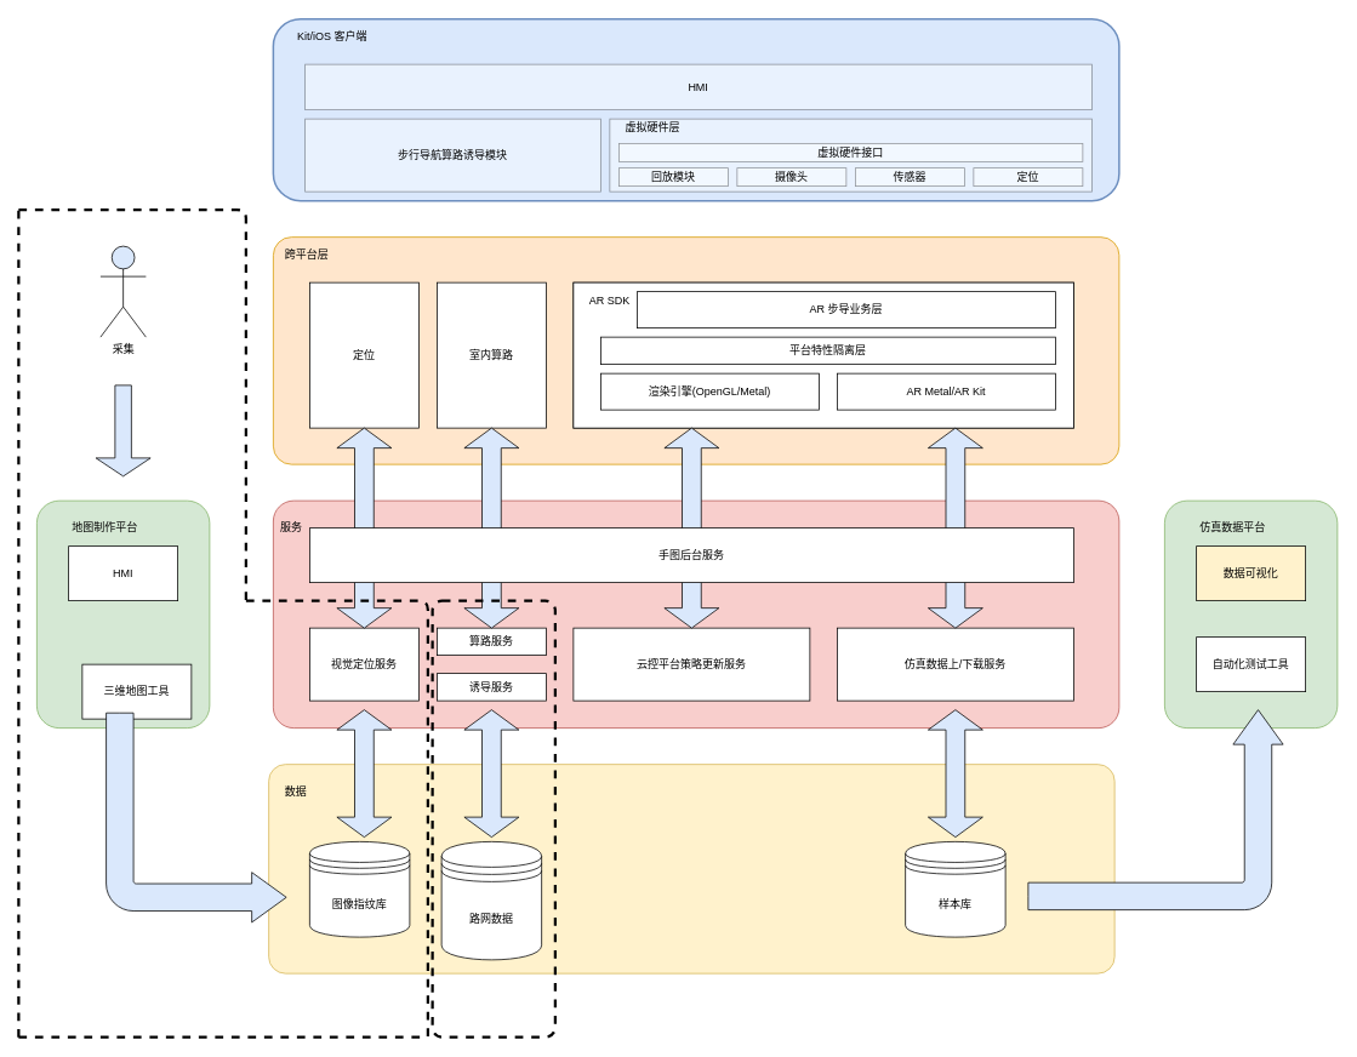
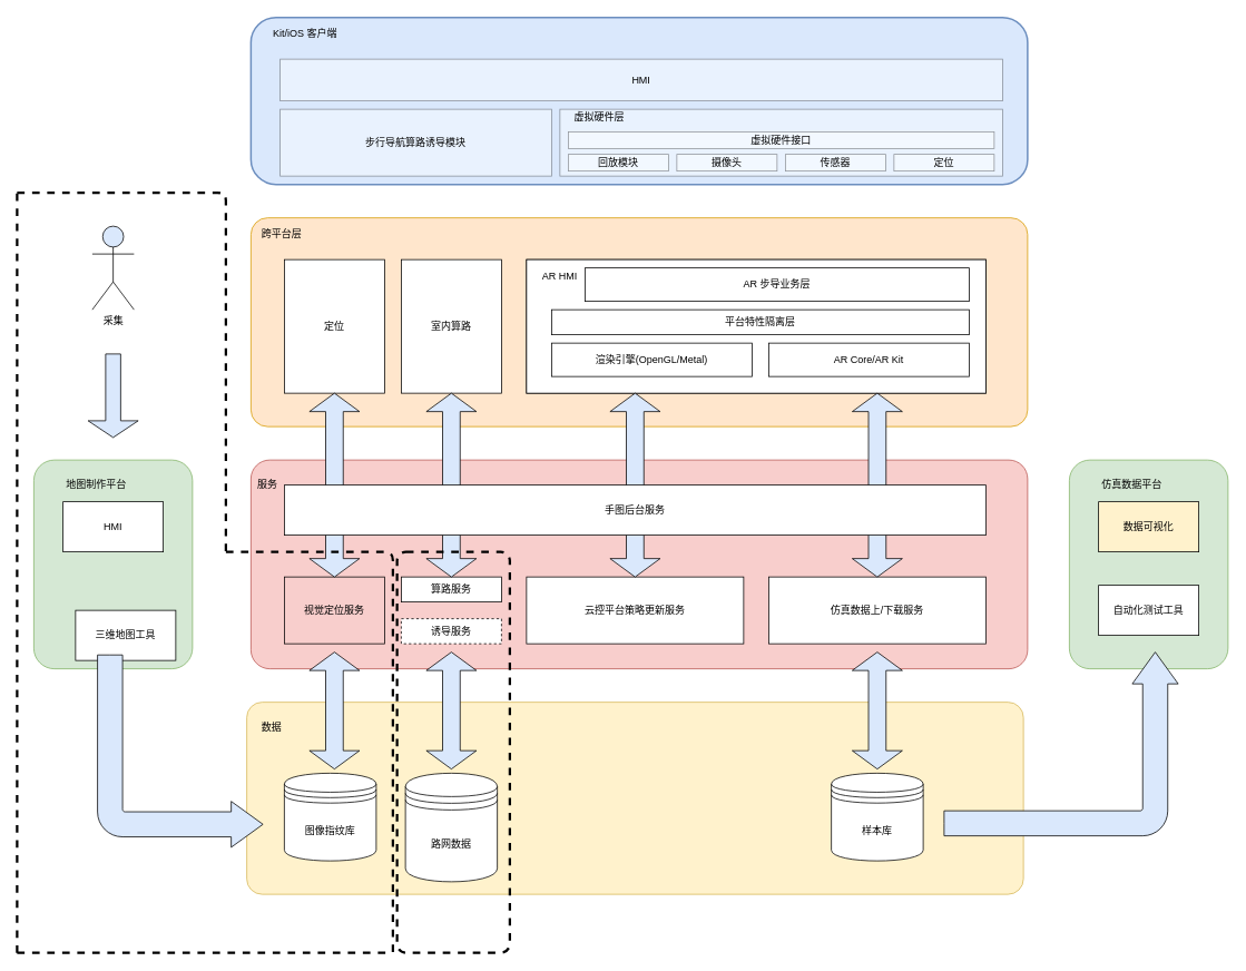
  <mxCell id="0" />
  <mxCell id="1" parent="0" />
  <mxCell id="2" value="" style="rounded=1;whiteSpace=wrap;html=1;fillColor=#ffe6cc;strokeColor=#d79b00;arcSize=8;" parent="1" vertex="1"><mxGeometry x="300" y="260" width="930" height="250" as="geometry" /></mxCell>
  <mxCell id="3" value="定位" style="rounded=0;whiteSpace=wrap;html=1;" parent="1" vertex="1"><mxGeometry x="340" y="310" width="120" height="160" as="geometry" /></mxCell>
  <mxCell id="4" value="室内算路" style="rounded=0;whiteSpace=wrap;html=1;" parent="1" vertex="1"><mxGeometry x="480" y="310" width="120" height="160" as="geometry" /></mxCell>
  <mxCell id="5" value="跨平台层" style="text;html=1;strokeColor=none;fillColor=none;align=center;verticalAlign=middle;whiteSpace=wrap;rounded=0;" parent="1" vertex="1"><mxGeometry x="304" y="270" width="66" height="20" as="geometry" /></mxCell>
  <mxCell id="6" value="" style="group;strokeColor=#000000;" parent="1" vertex="1" connectable="0"><mxGeometry x="630" y="310" width="550" height="160" as="geometry" /></mxCell>
  <mxCell id="7" value="" style="rounded=0;whiteSpace=wrap;html=1;" parent="6" vertex="1"><mxGeometry width="550" height="160" as="geometry" /></mxCell>
- <mxCell id="8" value="AR SDK" style="text;html=1;strokeColor=none;fillColor=none;align=center;verticalAlign=middle;whiteSpace=wrap;rounded=0;" parent="6" vertex="1"><mxGeometry x="10" y="10" width="60" height="20" as="geometry" /></mxCell>
+ <mxCell id="8" value="AR HMI" style="text;html=1;strokeColor=none;fillColor=none;align=center;verticalAlign=middle;whiteSpace=wrap;rounded=0;" parent="6" vertex="1"><mxGeometry x="10" y="10" width="60" height="20" as="geometry" /></mxCell>
  <mxCell id="9" value="AR 步导业务层" style="rounded=0;whiteSpace=wrap;html=1;" parent="6" vertex="1"><mxGeometry x="70" y="10" width="460" height="40" as="geometry" /></mxCell>
  <mxCell id="10" value="渲染引擎(OpenGL/Metal)" style="rounded=0;whiteSpace=wrap;html=1;" parent="6" vertex="1"><mxGeometry x="30" y="100" width="240" height="40" as="geometry" /></mxCell>
- <mxCell id="11" value="AR Metal/AR Kit" style="rounded=0;whiteSpace=wrap;html=1;" parent="6" vertex="1"><mxGeometry x="290" y="100" width="240" height="40" as="geometry" /></mxCell>
+ <mxCell id="11" value="AR Core/AR Kit" style="rounded=0;whiteSpace=wrap;html=1;" parent="6" vertex="1"><mxGeometry x="290" y="100" width="240" height="40" as="geometry" /></mxCell>
  <mxCell id="12" value="平台特性隔离层" style="rounded=0;whiteSpace=wrap;html=1;" parent="6" vertex="1"><mxGeometry x="30" y="60" width="500" height="30" as="geometry" /></mxCell>
  <mxCell id="13" value="" style="rounded=1;whiteSpace=wrap;html=1;fillColor=#f8cecc;arcSize=9;strokeColor=#b85450;" parent="1" vertex="1"><mxGeometry x="300" y="550" width="930" height="250" as="geometry" /></mxCell>
  <mxCell id="14" value="服务" style="text;html=1;strokeColor=none;fillColor=none;align=center;verticalAlign=middle;whiteSpace=wrap;rounded=0;" parent="1" vertex="1"><mxGeometry x="300" y="570" width="40" height="20" as="geometry" /></mxCell>
- <mxCell id="15" value="视觉定位服务" style="rounded=0;whiteSpace=wrap;html=1;" parent="1" vertex="1"><mxGeometry x="340" y="690" width="120" height="80" as="geometry" /></mxCell>
+ <mxCell id="15" value="视觉定位服务" style="rounded=0;whiteSpace=wrap;html=1;fillColor=#f8cecc;" parent="1" vertex="1"><mxGeometry x="340" y="690" width="120" height="80" as="geometry" /></mxCell>
  <mxCell id="16" value="算路服务" style="rounded=0;whiteSpace=wrap;html=1;" parent="1" vertex="1"><mxGeometry x="480" y="690" width="120" height="30" as="geometry" /></mxCell>
- <mxCell id="17" value="诱导服务" style="rounded=0;whiteSpace=wrap;html=1;" parent="1" vertex="1"><mxGeometry x="480" y="740" width="120" height="30" as="geometry" /></mxCell>
+ <mxCell id="17" value="诱导服务" style="rounded=0;whiteSpace=wrap;html=1;dashed=1;" parent="1" vertex="1"><mxGeometry x="480" y="740" width="120" height="30" as="geometry" /></mxCell>
  <mxCell id="18" value="仿真数据上/下载服务" style="rounded=0;whiteSpace=wrap;html=1;" parent="1" vertex="1"><mxGeometry x="920" y="690" width="260" height="80" as="geometry" /></mxCell>
  <mxCell id="19" value="云控平台策略更新服务" style="rounded=0;whiteSpace=wrap;html=1;" parent="1" vertex="1"><mxGeometry x="630" y="690" width="260" height="80" as="geometry" /></mxCell>
  <mxCell id="20" value="" style="rounded=1;whiteSpace=wrap;html=1;fillColor=#fff2cc;arcSize=8;strokeColor=#d6b656;" parent="1" vertex="1"><mxGeometry x="295" y="840" width="930" height="230" as="geometry" /></mxCell>
  <mxCell id="21" value="数据" style="text;html=1;strokeColor=none;fillColor=none;align=center;verticalAlign=middle;whiteSpace=wrap;rounded=0;" parent="1" vertex="1"><mxGeometry x="305" y="860" width="40" height="20" as="geometry" /></mxCell>
  <mxCell id="22" value="图像指纹库" style="shape=datastore;whiteSpace=wrap;html=1;" parent="1" vertex="1"><mxGeometry x="340" y="925" width="110" height="105" as="geometry" /></mxCell>
  <mxCell id="23" value="路网数据" style="shape=datastore;whiteSpace=wrap;html=1;" parent="1" vertex="1"><mxGeometry x="485" y="925" width="110" height="130" as="geometry" /></mxCell>
  <mxCell id="24" value="样本库" style="shape=datastore;whiteSpace=wrap;html=1;" parent="1" vertex="1"><mxGeometry x="995" y="925" width="110" height="105" as="geometry" /></mxCell>
  <mxCell id="25" value="" style="rounded=1;whiteSpace=wrap;html=1;strokeColor=#82b366;fillColor=#d5e8d4;arcSize=13;" parent="1" vertex="1"><mxGeometry x="40" y="550" width="190" height="250" as="geometry" /></mxCell>
  <mxCell id="26" value="地图制作平台" style="text;html=1;strokeColor=none;fillColor=none;align=center;verticalAlign=middle;whiteSpace=wrap;rounded=0;" parent="1" vertex="1"><mxGeometry x="75" y="570" width="80" height="20" as="geometry" /></mxCell>
  <mxCell id="27" value="HMI" style="rounded=0;whiteSpace=wrap;html=1;" parent="1" vertex="1"><mxGeometry x="75" y="600" width="120" height="60" as="geometry" /></mxCell>
  <mxCell id="28" value="三维地图工具" style="rounded=0;whiteSpace=wrap;html=1;" parent="1" vertex="1"><mxGeometry x="90" y="730" width="120" height="60" as="geometry" /></mxCell>
  <mxCell id="29" value="采集" style="shape=umlActor;verticalLabelPosition=bottom;labelBackgroundColor=#ffffff;verticalAlign=top;html=1;outlineConnect=0;strokeColor=#000000;fillColor=#DAE8FC;" parent="1" vertex="1"><mxGeometry x="110" y="270" width="50" height="100" as="geometry" /></mxCell>
  <mxCell id="30" value="" style="rounded=1;whiteSpace=wrap;html=1;strokeColor=#82b366;fillColor=#d5e8d4;arcSize=13;" parent="1" vertex="1"><mxGeometry x="1280" y="550" width="190" height="250" as="geometry" /></mxCell>
  <mxCell id="31" value="仿真数据平台" style="text;html=1;strokeColor=none;fillColor=none;align=center;verticalAlign=middle;whiteSpace=wrap;rounded=0;" parent="1" vertex="1"><mxGeometry x="1315" y="570" width="80" height="20" as="geometry" /></mxCell>
  <mxCell id="32" value="数据可视化" style="rounded=0;whiteSpace=wrap;html=1;fillColor=#fff2cc;" parent="1" vertex="1"><mxGeometry x="1315" y="600" width="120" height="60" as="geometry" /></mxCell>
  <mxCell id="33" value="自动化测试工具" style="rounded=0;whiteSpace=wrap;html=1;" parent="1" vertex="1"><mxGeometry x="1315" y="700" width="120" height="60" as="geometry" /></mxCell>
  <mxCell id="34" value="" style="html=1;shadow=0;dashed=0;align=center;verticalAlign=middle;shape=mxgraph.arrows2.twoWayArrow;dy=0.65;dx=22;strokeColor=#000000;fillColor=#DAE8FC;rotation=90;" parent="1" vertex="1"><mxGeometry x="290" y="550" width="220" height="60" as="geometry" /></mxCell>
  <mxCell id="35" value="" style="html=1;shadow=0;dashed=0;align=center;verticalAlign=middle;shape=mxgraph.arrows2.twoWayArrow;dy=0.65;dx=22;strokeColor=#000000;fillColor=#DAE8FC;rotation=90;" parent="1" vertex="1"><mxGeometry x="430" y="550" width="220" height="60" as="geometry" /></mxCell>
  <mxCell id="36" value="" style="html=1;shadow=0;dashed=0;align=center;verticalAlign=middle;shape=mxgraph.arrows2.twoWayArrow;dy=0.65;dx=22;strokeColor=#000000;fillColor=#DAE8FC;rotation=90;" parent="1" vertex="1"><mxGeometry x="650" y="550" width="220" height="60" as="geometry" /></mxCell>
  <mxCell id="37" value="" style="html=1;shadow=0;dashed=0;align=center;verticalAlign=middle;shape=mxgraph.arrows2.twoWayArrow;dy=0.65;dx=22;strokeColor=#000000;fillColor=#DAE8FC;rotation=90;" parent="1" vertex="1"><mxGeometry x="940" y="550" width="220" height="60" as="geometry" /></mxCell>
  <mxCell id="38" value="手图后台服务" style="rounded=0;whiteSpace=wrap;html=1;" parent="1" vertex="1"><mxGeometry x="340" y="580" width="840" height="60" as="geometry" /></mxCell>
  <mxCell id="39" value="" style="html=1;shadow=0;dashed=0;align=center;verticalAlign=middle;shape=mxgraph.arrows2.twoWayArrow;dy=0.65;dx=22;strokeColor=#000000;fillColor=#DAE8FC;rotation=90;" parent="1" vertex="1"><mxGeometry x="980" y="820" width="140" height="60" as="geometry" /></mxCell>
  <mxCell id="40" value="" style="html=1;shadow=0;dashed=0;align=center;verticalAlign=middle;shape=mxgraph.arrows2.twoWayArrow;dy=0.65;dx=22;strokeColor=#000000;fillColor=#DAE8FC;rotation=90;" parent="1" vertex="1"><mxGeometry x="470" y="820" width="140" height="60" as="geometry" /></mxCell>
  <mxCell id="41" value="" style="html=1;shadow=0;dashed=0;align=center;verticalAlign=middle;shape=mxgraph.arrows2.twoWayArrow;dy=0.65;dx=22;strokeColor=#000000;fillColor=#DAE8FC;rotation=90;" parent="1" vertex="1"><mxGeometry x="330" y="820" width="140" height="60" as="geometry" /></mxCell>
  <mxCell id="42" value="" style="shape=singleArrow;direction=west;whiteSpace=wrap;html=1;strokeColor=#000000;fillColor=#DAE8FC;rotation=-90;" parent="1" vertex="1"><mxGeometry x="85" y="443" width="100" height="60" as="geometry" /></mxCell>
  <mxCell id="43" value="" style="html=1;shadow=0;dashed=0;align=center;verticalAlign=middle;shape=mxgraph.arrows2.bendArrow;dy=15;dx=38;notch=0;arrowHead=55;rounded=1;strokeColor=#000000;fillColor=#DAE8FC;rotation=90;direction=north;flipH=1;" parent="1" vertex="1"><mxGeometry x="100.16" y="799.52" width="230.32" height="198.08" as="geometry" /></mxCell>
  <mxCell id="44" value="" style="html=1;shadow=0;dashed=0;align=center;verticalAlign=middle;shape=mxgraph.arrows2.bendArrow;dy=15;dx=38;notch=0;arrowHead=55;rounded=1;strokeColor=#000000;fillColor=#DAE8FC;rotation=0;direction=north;flipH=1;" parent="1" vertex="1"><mxGeometry x="1130" y="780" width="280.32" height="220" as="geometry" /></mxCell>
  <mxCell id="45" value="" style="endArrow=none;dashed=1;html=1;strokeWidth=3;" parent="1" edge="1"><mxGeometry width="50" height="50" relative="1" as="geometry"><mxPoint x="270" y="660" as="sourcePoint" /><mxPoint x="470" y="1140" as="targetPoint" /><Array as="points"><mxPoint x="470" y="660" /></Array></mxGeometry></mxCell>
  <mxCell id="46" value="" style="endArrow=none;dashed=1;html=1;strokeWidth=3;" parent="1" edge="1"><mxGeometry width="50" height="50" relative="1" as="geometry"><mxPoint x="20" y="230" as="sourcePoint" /><mxPoint x="270" y="660" as="targetPoint" /><Array as="points"><mxPoint x="270" y="230" /></Array></mxGeometry></mxCell>
  <mxCell id="47" value="" style="endArrow=none;dashed=1;html=1;strokeWidth=3;" parent="1" edge="1"><mxGeometry width="50" height="50" relative="1" as="geometry"><mxPoint x="20" y="1140" as="sourcePoint" /><mxPoint x="20" y="230" as="targetPoint" /></mxGeometry></mxCell>
  <mxCell id="48" value="" style="endArrow=none;dashed=1;html=1;strokeWidth=3;" parent="1" edge="1"><mxGeometry width="50" height="50" relative="1" as="geometry"><mxPoint x="20" y="1140" as="sourcePoint" /><mxPoint x="470" y="1140" as="targetPoint" /></mxGeometry></mxCell>
  <mxCell id="49" value="" style="rounded=1;whiteSpace=wrap;html=1;strokeColor=#000000;fillColor=none;dashed=1;strokeWidth=3;arcSize=8;" parent="1" vertex="1"><mxGeometry x="475" y="660" width="135" height="480" as="geometry" /></mxCell>
  <mxCell id="50" value="" style="rounded=1;whiteSpace=wrap;html=1;strokeWidth=2;fillColor=#DAE8FC;strokeColor=#6c8ebf;" parent="1" vertex="1"><mxGeometry x="300" y="20" width="930" height="200" as="geometry" /></mxCell>
  <mxCell id="51" value="Kit/iOS 客户端" style="text;html=1;strokeColor=none;fillColor=none;align=center;verticalAlign=middle;whiteSpace=wrap;rounded=0;" parent="1" vertex="1"><mxGeometry x="310" y="30" width="110" height="20" as="geometry" /></mxCell>
  <mxCell id="52" value="步行导航算路诱导模块" style="rounded=0;whiteSpace=wrap;html=1;strokeWidth=1;opacity=40;" parent="1" vertex="1"><mxGeometry x="335" y="130" width="325" height="80" as="geometry" /></mxCell>
  <mxCell id="53" value="" style="rounded=0;whiteSpace=wrap;html=1;strokeWidth=1;opacity=40;" parent="1" vertex="1"><mxGeometry x="670" y="130" width="530" height="80" as="geometry" /></mxCell>
  <mxCell id="54" value="虚拟硬件层" style="text;html=1;strokeColor=none;fillColor=none;align=center;verticalAlign=middle;whiteSpace=wrap;rounded=0;opacity=40;" parent="1" vertex="1"><mxGeometry x="680" y="130" width="75" height="20" as="geometry" /></mxCell>
  <mxCell id="55" value="虚拟硬件接口" style="rounded=0;whiteSpace=wrap;html=1;strokeWidth=1;opacity=40;" parent="1" vertex="1"><mxGeometry x="680" y="157" width="510" height="20" as="geometry" /></mxCell>
  <mxCell id="56" value="回放模块" style="rounded=0;whiteSpace=wrap;html=1;strokeWidth=1;opacity=40;" parent="1" vertex="1"><mxGeometry x="680" y="184" width="120" height="20" as="geometry" /></mxCell>
  <mxCell id="57" value="摄像头" style="rounded=0;whiteSpace=wrap;html=1;strokeWidth=1;opacity=40;" parent="1" vertex="1"><mxGeometry x="810" y="184" width="120" height="20" as="geometry" /></mxCell>
  <mxCell id="58" value="传感器" style="rounded=0;whiteSpace=wrap;html=1;strokeWidth=1;opacity=40;" parent="1" vertex="1"><mxGeometry x="940" y="184" width="120" height="20" as="geometry" /></mxCell>
  <mxCell id="59" value="定位" style="rounded=0;whiteSpace=wrap;html=1;strokeWidth=1;opacity=40;" parent="1" vertex="1"><mxGeometry x="1070" y="184" width="120" height="20" as="geometry" /></mxCell>
  <mxCell id="60" value="HMI" style="rounded=0;whiteSpace=wrap;html=1;strokeWidth=1;opacity=40;" parent="1" vertex="1"><mxGeometry x="335" y="70" width="865" height="50" as="geometry" /></mxCell>
